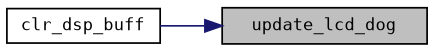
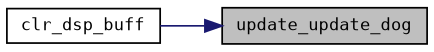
  digraph {
    rankdir=RL
    fontname="DejaVu Sans Mono"
    node [color=black fontname="DejaVu Sans Mono" fontsize=10 shape=record style=filled]
-   n1 [fillcolor=grey75 fontcolor=black height=0.2 label=update_lcd_dog width=0.4]
+   n1 [fillcolor=grey75 fontcolor=black height=0.2 label=update_update_dog width=0.4]
    n2 [fillcolor=white height=0.2 label=clr_dsp_buff width=0.4]
    n1 -> n2 [color=midnightblue dir=back fontname="DejaVu Sans Mono" fontsize=10 labelfontname=Helvetica labelfontsize=10 style=solid]
  }
